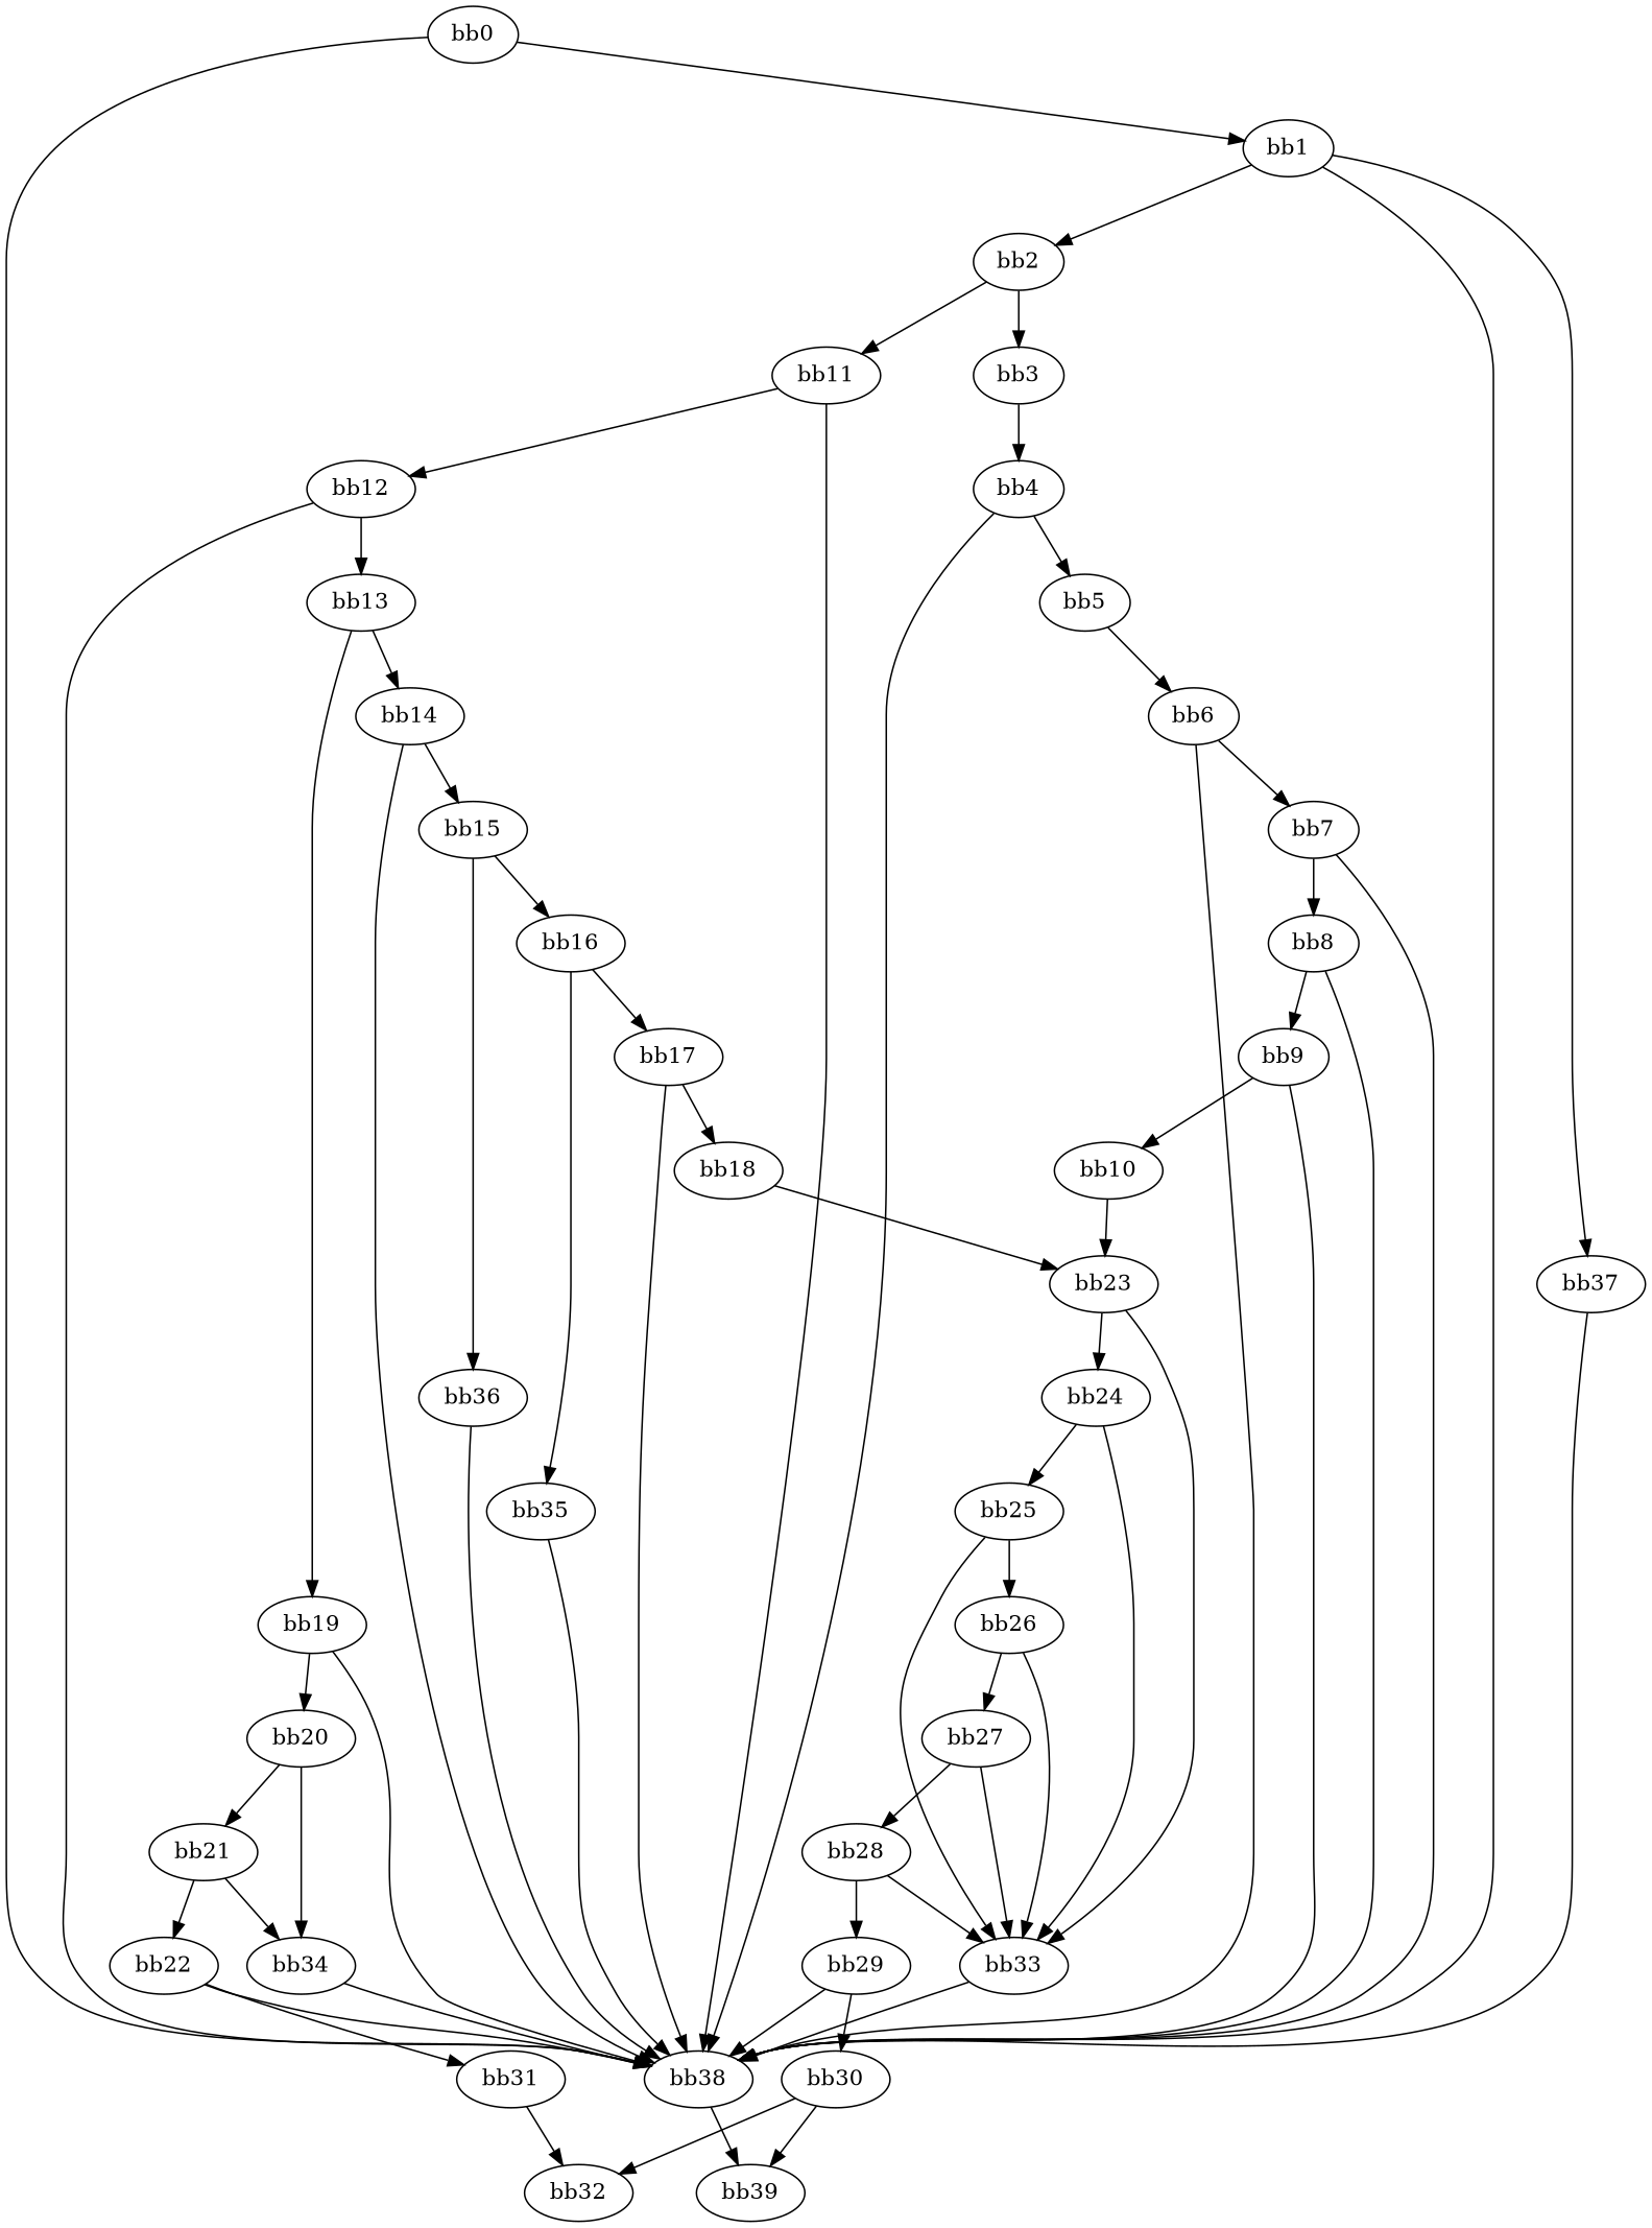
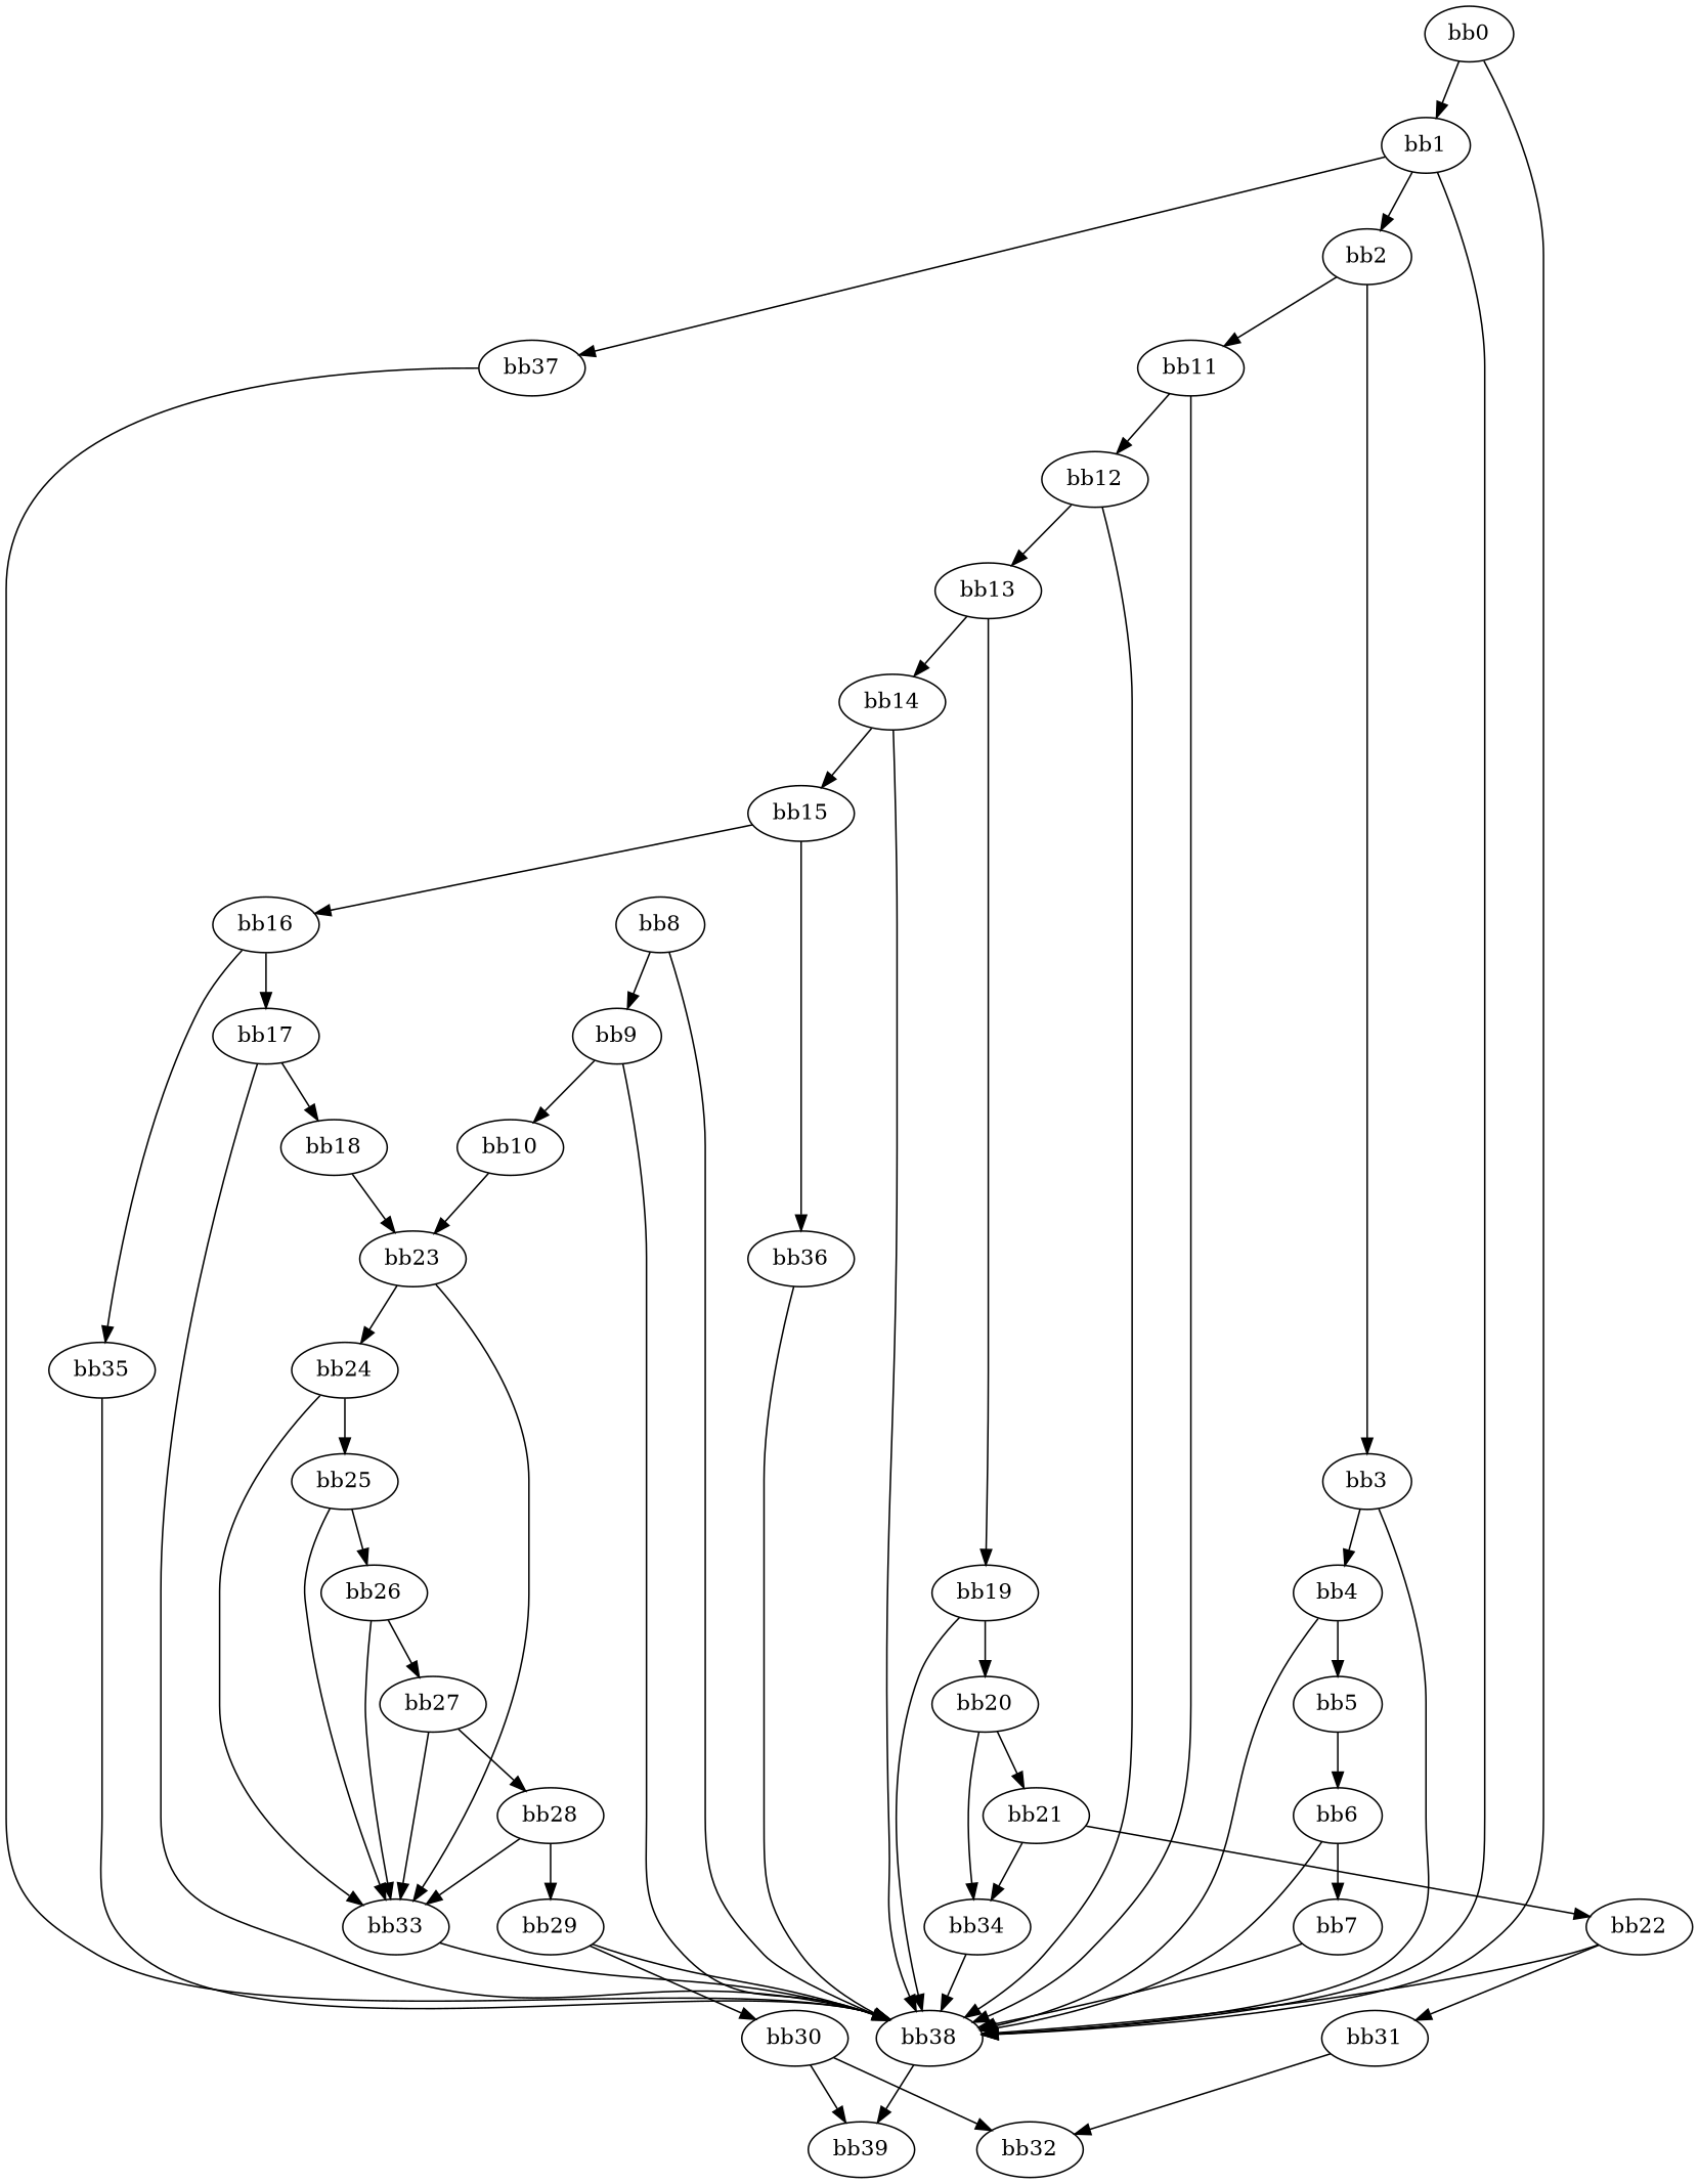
  digraph {
    n1 [label="bb0\l"]
    n2 [label="bb1\l"]
    n3 [label="bb38\l"]
    n4 [label="bb2\l"]
    n5 [label="bb37\l"]
    n6 [label="bb39\l"]
    n7 [label="bb3\l"]
    n8 [label="bb11\l"]
    n9 [label="bb4\l"]
    n10 [label="bb12\l"]
    n11 [label="bb5\l"]
    n12 [label="bb6\l"]
    n13 [label="bb7\l"]
    n14 [label="bb8\l"]
    n15 [label="bb9\l"]
    n16 [label="bb10\l"]
    n17 [label="bb23\l"]
    n18 [label="bb24\l"]
    n19 [label="bb33\l"]
    n20 [label="bb13\l"]
    n21 [label="bb14\l"]
    n22 [label="bb19\l"]
    n23 [label="bb15\l"]
    n24 [label="bb20\l"]
    n25 [label="bb16\l"]
    n26 [label="bb36\l"]
    n27 [label="bb17\l"]
    n28 [label="bb35\l"]
    n29 [label="bb18\l"]
    n30 [label="bb21\l"]
    n31 [label="bb34\l"]
    n32 [label="bb22\l"]
    n33 [label="bb31\l"]
    n34 [label="bb32\l"]
    n35 [label="bb25\l"]
    n36 [label="bb26\l"]
    n37 [label="bb27\l"]
    n38 [label="bb28\l"]
    n39 [label="bb29\l"]
    n40 [label="bb30\l"]
    n1 -> n2
    n1 -> n3
    n2 -> n3
    n2 -> n4
    n2 -> n5
    n3 -> n6
    n4 -> n7
    n4 -> n8
    n5 -> n3
+   n7 -> n3
    n7 -> n9
    n8 -> n3
    n8 -> n10
    n9 -> n3
    n9 -> n11
    n10 -> n3
    n10 -> n20
    n11 -> n12
    n12 -> n3
    n12 -> n13
    n13 -> n3
-   n13 -> n14
    n14 -> n3
    n14 -> n15
    n15 -> n3
    n15 -> n16
    n16 -> n17
    n17 -> n18
    n17 -> n19
    n18 -> n19
    n18 -> n35
    n19 -> n3
    n20 -> n21
    n20 -> n22
    n21 -> n3
    n21 -> n23
    n22 -> n3
    n22 -> n24
    n23 -> n25
    n23 -> n26
    n24 -> n30
    n24 -> n31
    n25 -> n27
    n25 -> n28
    n26 -> n3
    n27 -> n3
    n27 -> n29
    n28 -> n3
    n29 -> n17
    n30 -> n31
    n30 -> n32
    n31 -> n3
    n32 -> n3
    n32 -> n33
    n33 -> n34
    n35 -> n19
    n35 -> n36
    n36 -> n19
    n36 -> n37
    n37 -> n19
    n37 -> n38
    n38 -> n19
    n38 -> n39
    n39 -> n3
    n39 -> n40
    n40 -> n6
    n40 -> n34
  }
